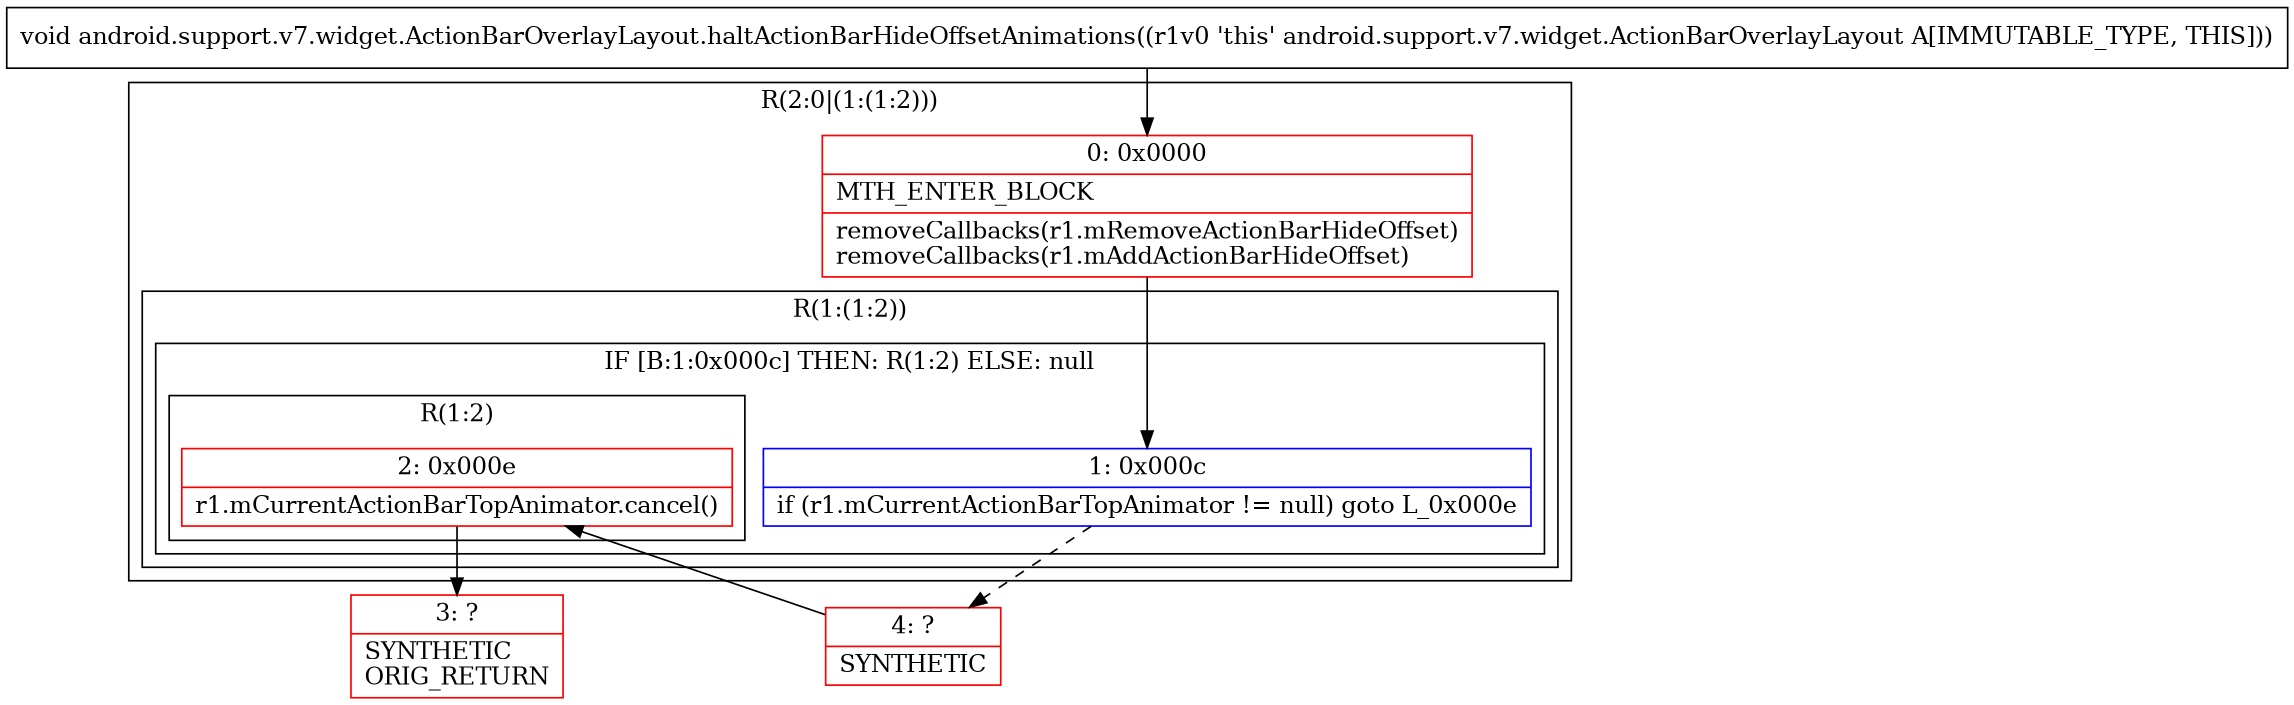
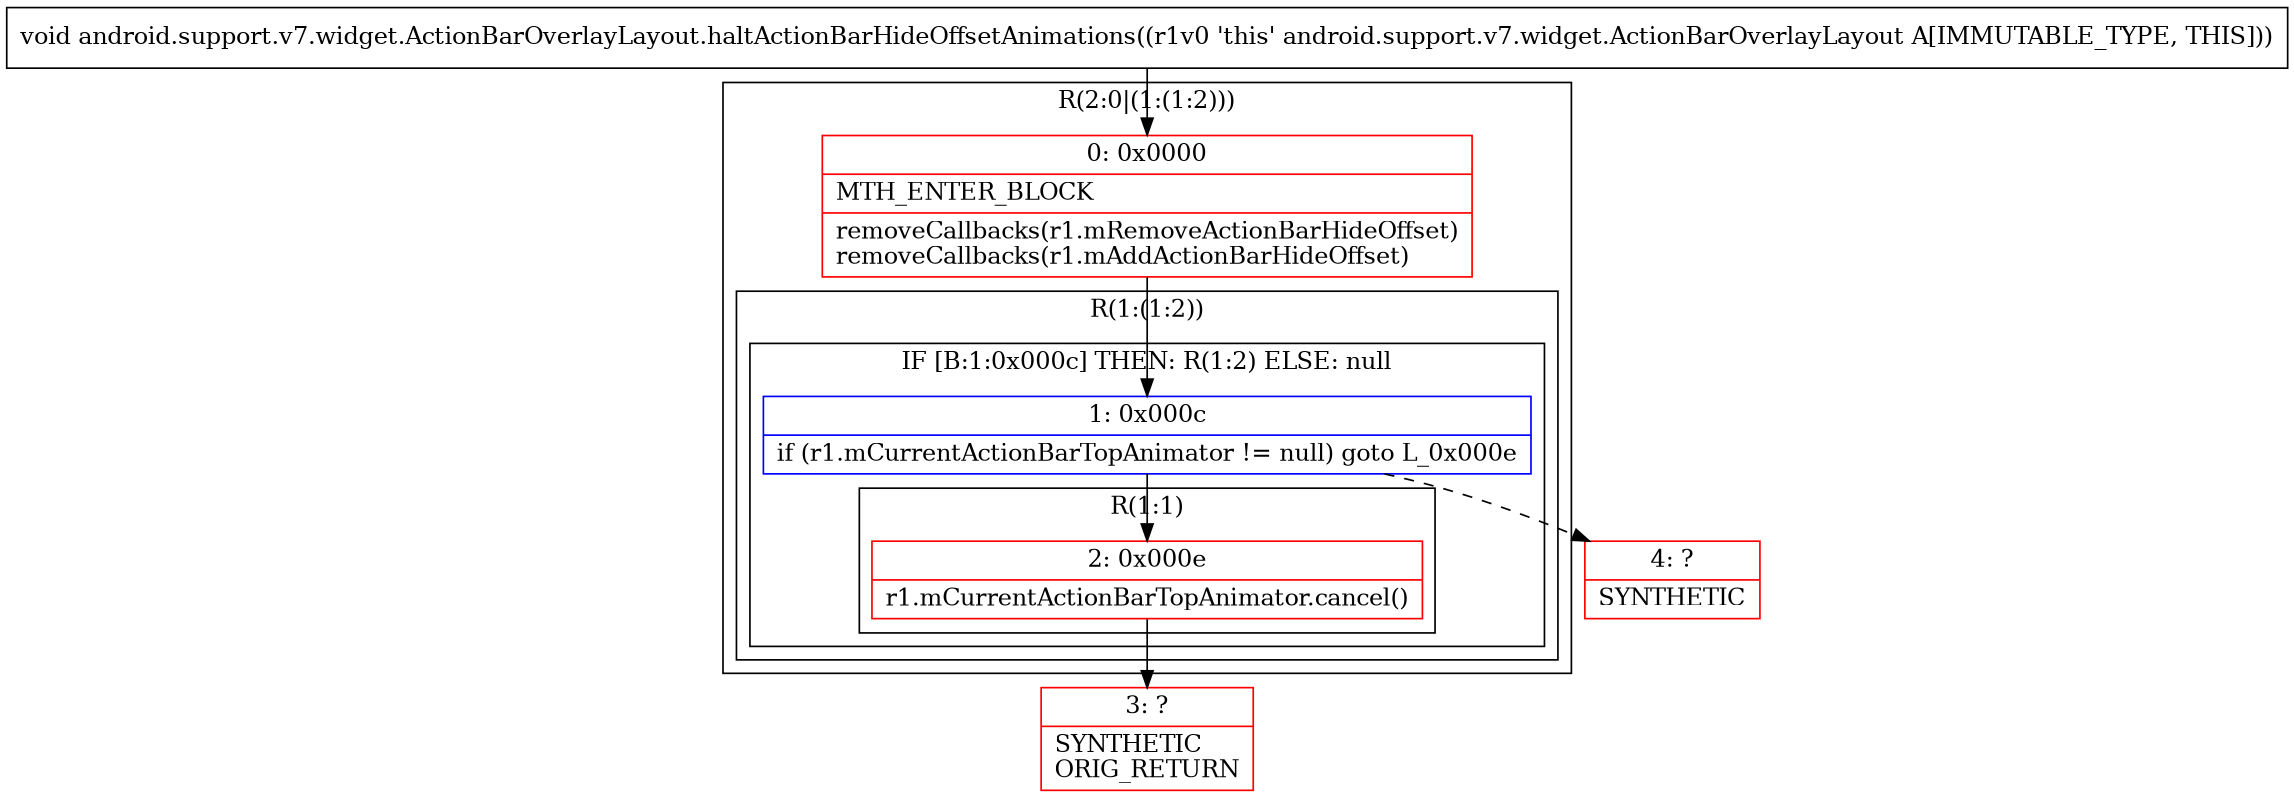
  digraph {
    node [color=red shape=record]
    n1 [label="{2\:\ 0x000e|r1.mCurrentActionBarTopAnimator.cancel()\l}"]
    n2 [color=blue label="{1\:\ 0x000c|if (r1.mCurrentActionBarTopAnimator != null) goto L_0x000e\l}"]
    n3 [label="{0\:\ 0x0000|MTH_ENTER_BLOCK\l|removeCallbacks(r1.mRemoveActionBarHideOffset)\lremoveCallbacks(r1.mAddActionBarHideOffset)\l}"]
    n4 [label="{3\:\ ?|SYNTHETIC\lORIG_RETURN\l}"]
    n5 [label="{4\:\ ?|SYNTHETIC\l}"]
    n6 [label="{void android.support.v7.widget.ActionBarOverlayLayout.haltActionBarHideOffsetAnimations((r1v0 'this' android.support.v7.widget.ActionBarOverlayLayout A[IMMUTABLE_TYPE, THIS])) }" color=""]
    subgraph cluster_1 {
      label="R(2:0|(1:(1:2)))"
      n3
      subgraph cluster_2 {
        label="R(1:(1:2))"
        subgraph cluster_3 {
          label="IF [B:1:0x000c] THEN: R(1:2) ELSE: null"
          n2
          subgraph cluster_4 {
-           label="R(1:2)"
+           label="R(1:1)"
            n1
          }
        }
      }
    }
    n1 -> n4
-   n5 -> n1
+   n2 -> n1
    n2 -> n5 [style=dashed]
    n3 -> n2
    n6 -> n3
  }
